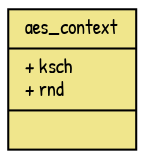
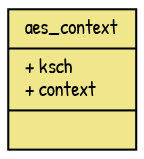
  digraph {
    fontname="Patrick Hand"
-   n1 [color=black fillcolor=khaki fontcolor=black fontname="Patrick Hand" fontsize=10 height=0.2 label="{aes_context\n|+ ksch\l+ rnd\l|}" shape=record style=filled width=0.4]
+   n1 [color=black fillcolor=khaki fontcolor=black fontname="Patrick Hand" fontsize=10 height=0.2 label="{aes_context\n|+ ksch\l+ context\l|}" shape=record style=filled width=0.4]
  }
